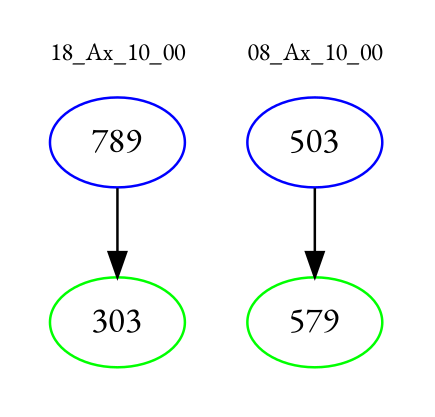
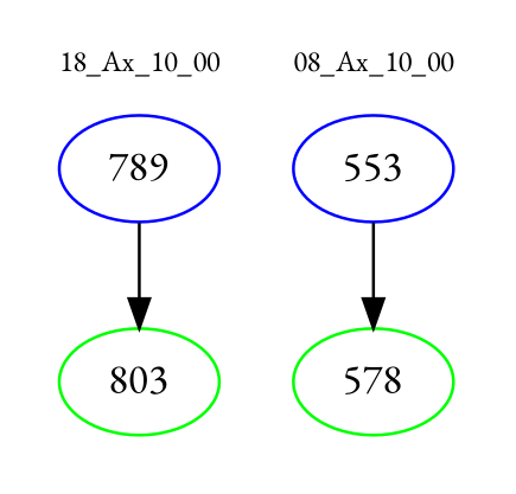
  digraph {
    fontname="EB Garamond"
    node [color=blue fontname="EB Garamond"]
    edge [color=black fontname="EB Garamond"]
    n1 [label=789]
-   n2 [color=green label=303]
-   n3 [label=503]
-   n4 [color=green label=579]
+   n2 [color=green label=803]
+   n3 [label=553]
+   n4 [color=green label=578]
    subgraph cluster_1 {
      color=white
      fontsize=10
      label="18_Ax_10_00"
      n1
      n2
    }
    subgraph cluster_2 {
      color=white
      fontsize=10
      label="08_Ax_10_00"
      n3
      n4
    }
    n1 -> n2
    n3 -> n4
  }
